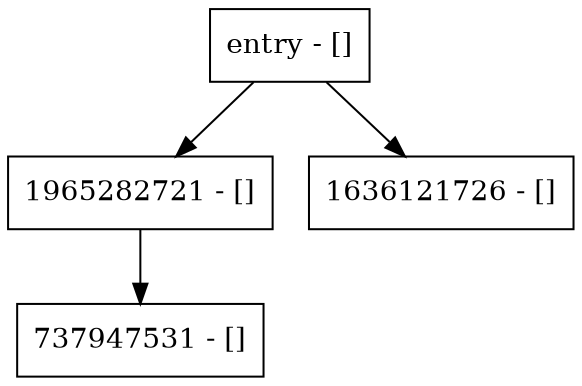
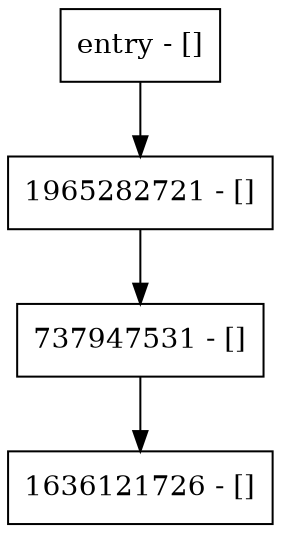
  digraph {
    node [shape=record]
    n1 [label="entry - []"]
    n2 [label="1965282721 - []"]
    n3 [label="737947531 - []"]
    n4 [label="1636121726 - []"]
    n1 -> n2
    n2 -> n3
-   n1 -> n4
+   n3 -> n4
  }
